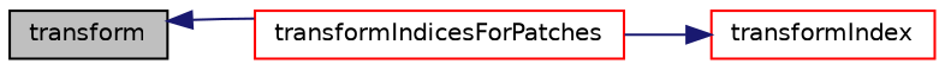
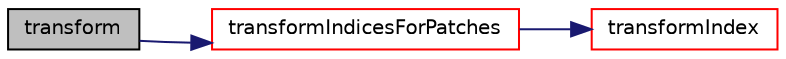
  digraph {
    rankdir=LR
    node [color=red fontname=Helvetica fontsize=10 shape=record]
    edge [color=midnightblue fontname=Helvetica fontsize=10 labelfontname=Helvetica labelfontsize=10 style=solid]
    n1 [color=black fillcolor=grey75 fontcolor=black height=0.2 label=transform style=filled width=0.4]
    n2 [height=0.2 label=transformIndicesForPatches width=0.4]
    n3 [height=0.2 label=transformIndex width=0.4]
-   n2 -> n1
+   n1 -> n2
    n2 -> n3
  }
